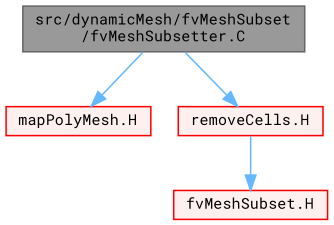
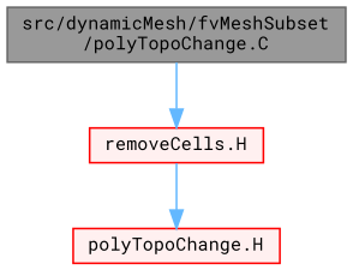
  digraph {
    fontname="Roboto Mono"
    node [color=red fillcolor="#FFF0F0" fontname="Roboto Mono" fontsize=10 shape=box style=filled]
    edge [color=steelblue1 fontname="Roboto Mono" fontsize=10 labelfontname=Helvetica labelfontsize=10 style=solid]
-   n1 [color=gray40 fillcolor=grey60 fontcolor=black height=0.2 label="src/dynamicMesh/fvMeshSubset\l/fvMeshSubsetter.C" width=0.4]
-   n2 [height=0.2 label="mapPolyMesh.H" width=0.4]
+   n1 [color=gray40 fillcolor=grey60 fontcolor=black height=0.2 label="src/dynamicMesh/fvMeshSubset\l/polyTopoChange.C" width=0.4]
    n3 [height=0.2 label="removeCells.H" width=0.4]
-   n4 [height=0.2 label="fvMeshSubset.H" width=0.4]
-   n1 -> n2
+   n4 [height=0.2 label="polyTopoChange.H" width=0.4]
    n1 -> n3
    n3 -> n4
  }
